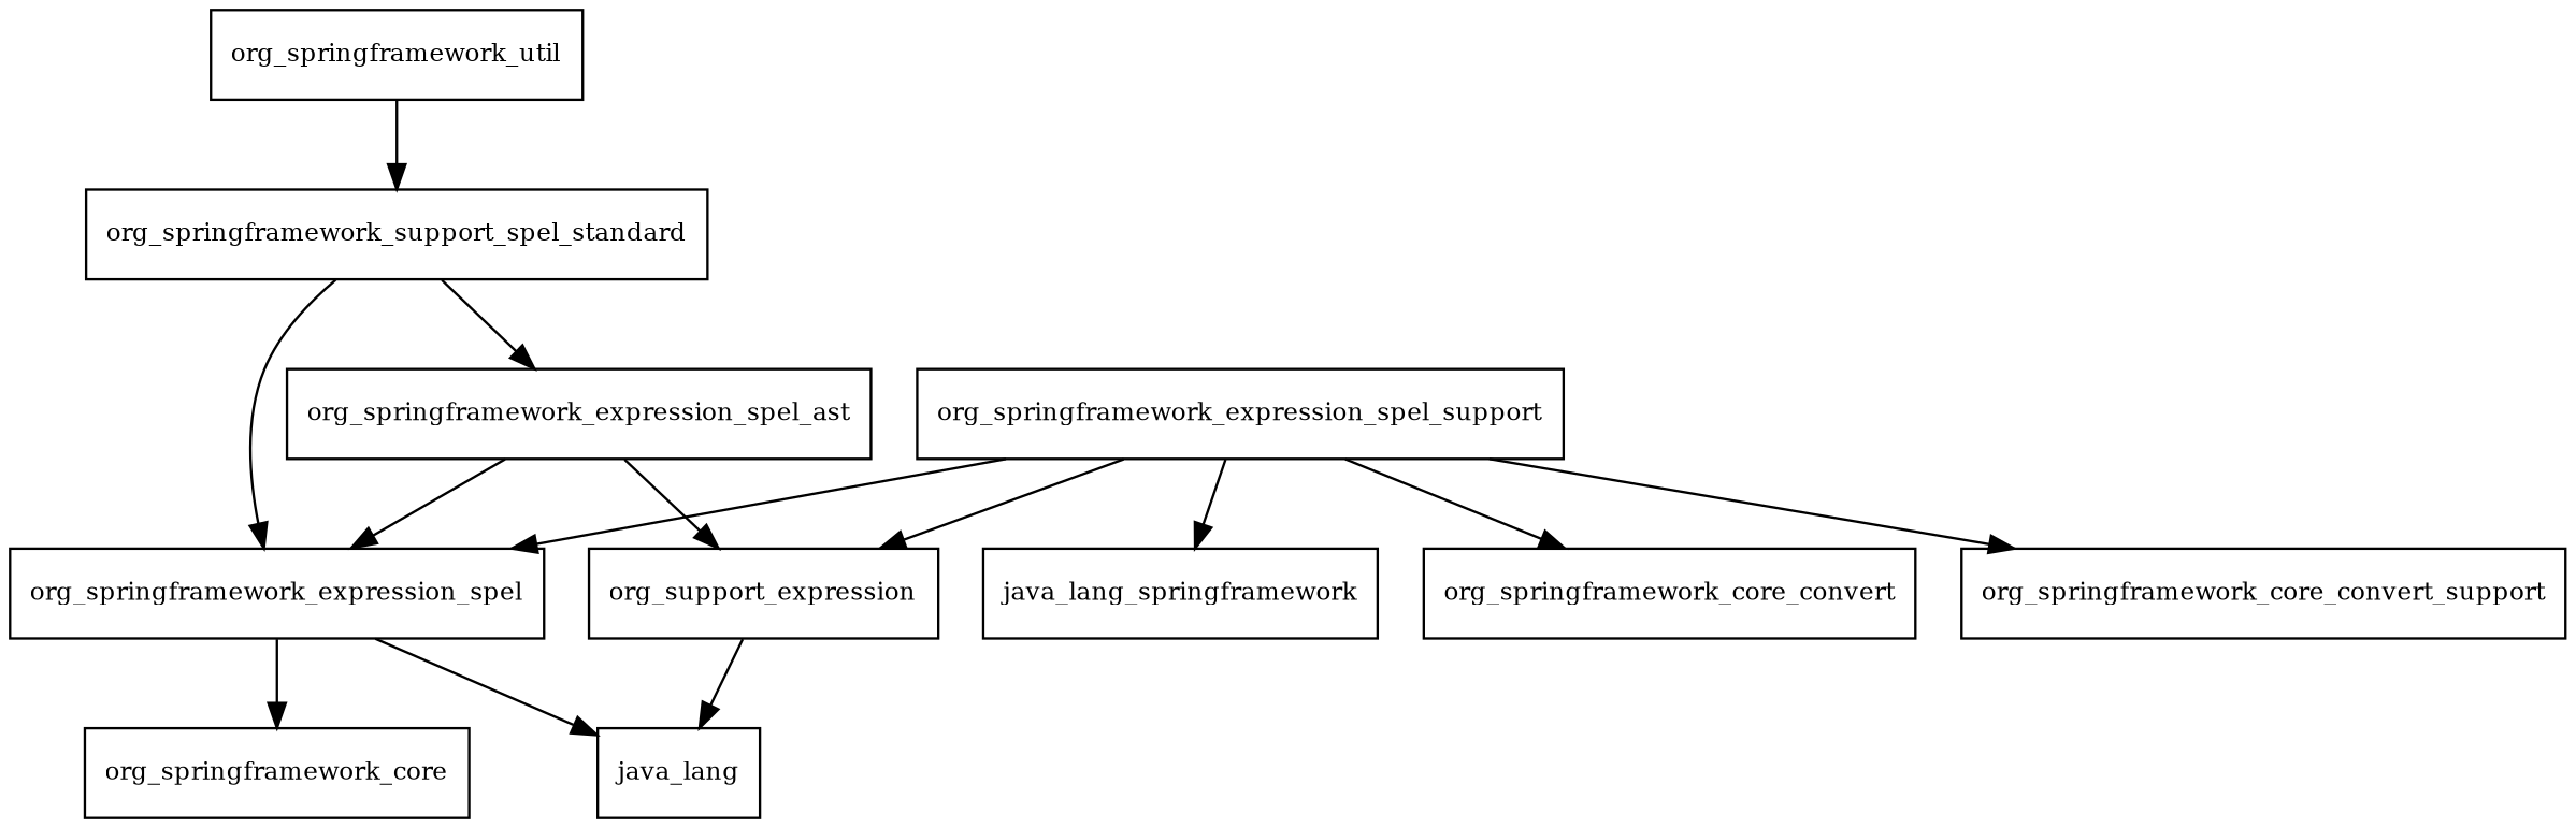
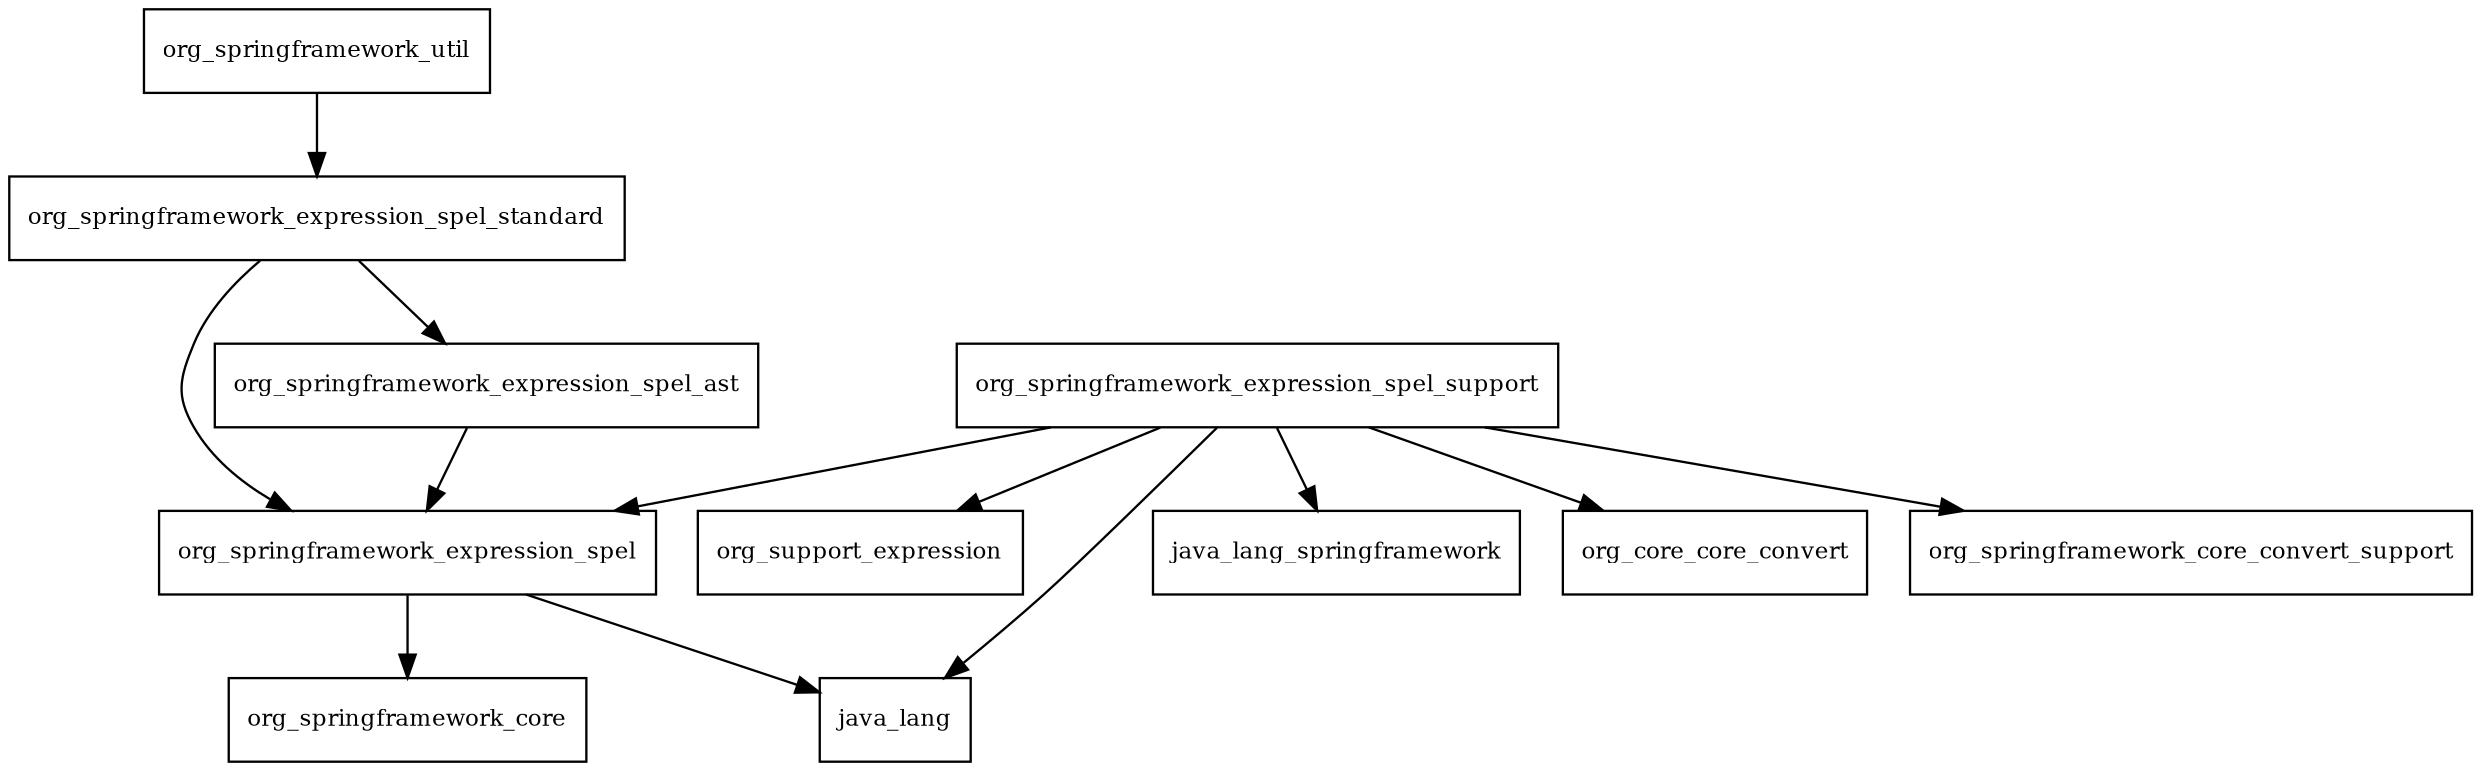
  digraph {
    node [fontsize=10.0 shape=box]
    n1 [label=org_support_expression]
    java_lang
    org_springframework_expression_spel
    org_springframework_core
    org_springframework_expression_spel_ast
-   org_springframework_expression_spel_standard [label=org_springframework_support_spel_standard]
+   org_springframework_expression_spel_standard
    org_springframework_util
    org_springframework_expression_spel_support
    n9 [label=java_lang_springframework]
-   org_springframework_core_convert
+   org_springframework_core_convert [label=org_core_core_convert]
    org_springframework_core_convert_support
-   n1 -> java_lang
+   org_springframework_expression_spel_support -> java_lang
    org_springframework_expression_spel -> java_lang
    org_springframework_expression_spel -> org_springframework_core
-   org_springframework_expression_spel_ast -> n1
    org_springframework_expression_spel_ast -> org_springframework_expression_spel
    org_springframework_expression_spel_standard -> org_springframework_expression_spel
    org_springframework_expression_spel_standard -> org_springframework_expression_spel_ast
    org_springframework_util -> org_springframework_expression_spel_standard
    org_springframework_expression_spel_support -> n1
    org_springframework_expression_spel_support -> org_springframework_expression_spel
    org_springframework_expression_spel_support -> n9
    org_springframework_expression_spel_support -> org_springframework_core_convert
    org_springframework_expression_spel_support -> org_springframework_core_convert_support
  }
